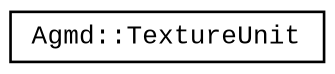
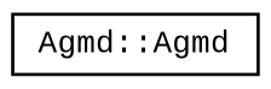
  digraph {
    rankdir=LR
    fontname="Liberation Mono"
-   n1 [color=black fillcolor=white fontname="Liberation Mono" fontsize=10 height=0.2 label="Agmd::TextureUnit" shape=record style=filled width=0.4]
+   n1 [color=black fillcolor=white fontname="Liberation Mono" fontsize=10 height=0.2 label="Agmd::Agmd" shape=record style=filled width=0.4]
  }
